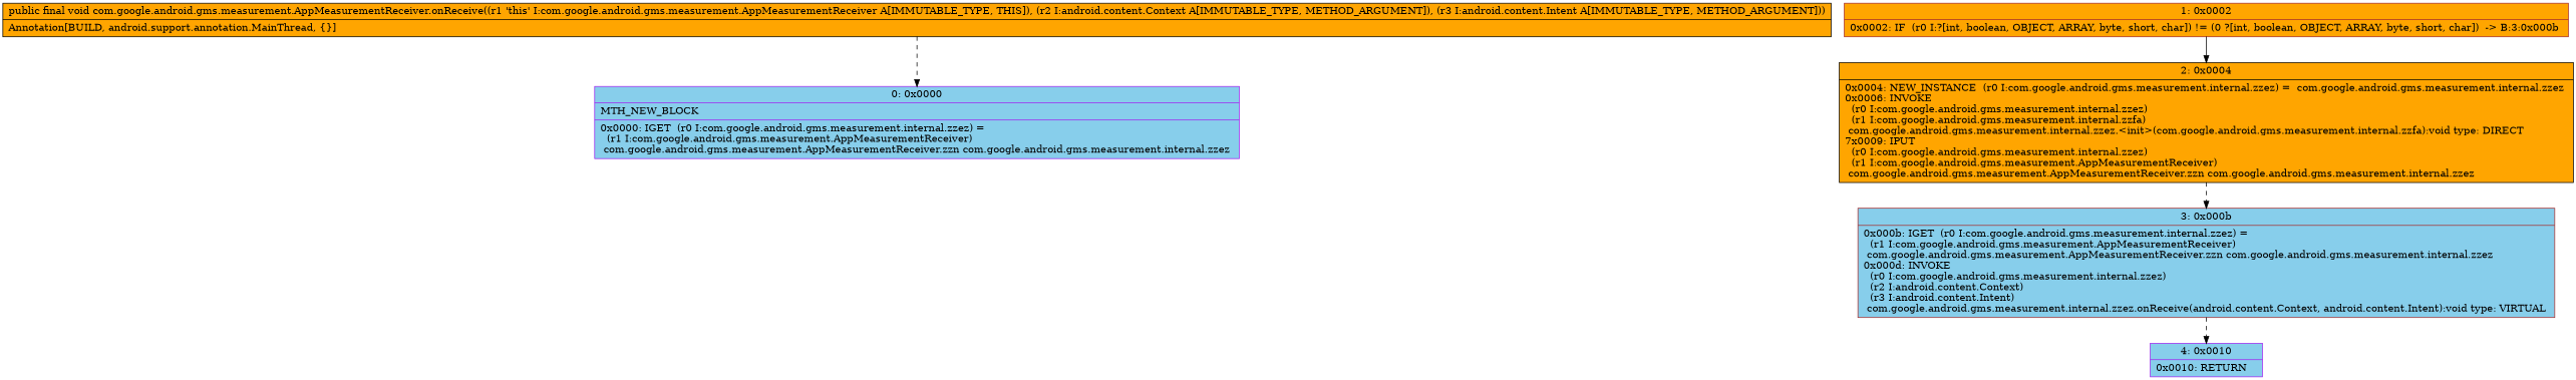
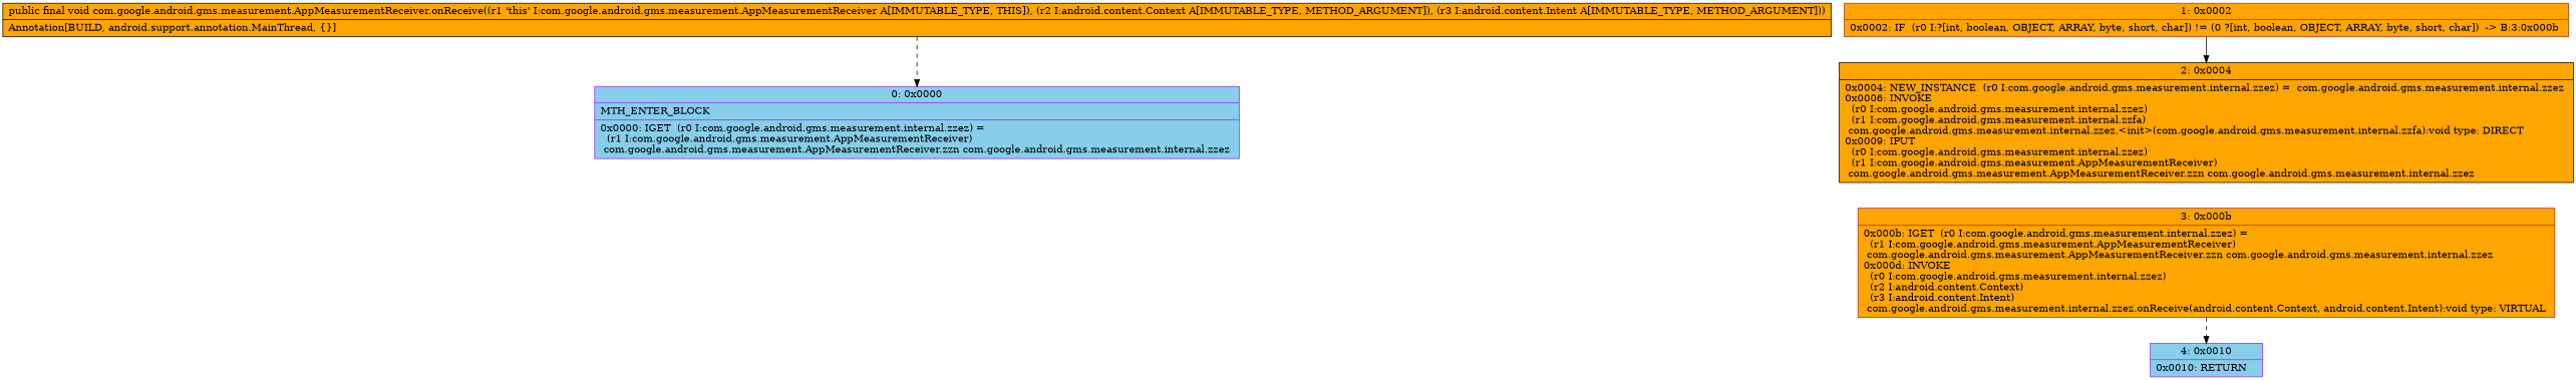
  digraph {
    node [color=purple fillcolor=orange shape=record style=filled]
    edge [style=dashed]
-   n1 [fillcolor=skyblue label="{0\:\ 0x0000|MTH_NEW_BLOCK\l|0x0000: IGET  (r0 I:com.google.android.gms.measurement.internal.zzez) = \l  (r1 I:com.google.android.gms.measurement.AppMeasurementReceiver)\l com.google.android.gms.measurement.AppMeasurementReceiver.zzn com.google.android.gms.measurement.internal.zzez \l}"]
+   n1 [fillcolor=skyblue label="{0\:\ 0x0000|MTH_ENTER_BLOCK\l|0x0000: IGET  (r0 I:com.google.android.gms.measurement.internal.zzez) = \l  (r1 I:com.google.android.gms.measurement.AppMeasurementReceiver)\l com.google.android.gms.measurement.AppMeasurementReceiver.zzn com.google.android.gms.measurement.internal.zzez \l}"]
    n2 [color=brown label="{1\:\ 0x0002|0x0002: IF  (r0 I:?[int, boolean, OBJECT, ARRAY, byte, short, char]) != (0 ?[int, boolean, OBJECT, ARRAY, byte, short, char])  \-\> B:3:0x000b \l}"]
-   n3 [color=black label="{2\:\ 0x0004|0x0004: NEW_INSTANCE  (r0 I:com.google.android.gms.measurement.internal.zzez) =  com.google.android.gms.measurement.internal.zzez \l0x0006: INVOKE  \l  (r0 I:com.google.android.gms.measurement.internal.zzez)\l  (r1 I:com.google.android.gms.measurement.internal.zzfa)\l com.google.android.gms.measurement.internal.zzez.\<init\>(com.google.android.gms.measurement.internal.zzfa):void type: DIRECT \l7x0009: IPUT  \l  (r0 I:com.google.android.gms.measurement.internal.zzez)\l  (r1 I:com.google.android.gms.measurement.AppMeasurementReceiver)\l com.google.android.gms.measurement.AppMeasurementReceiver.zzn com.google.android.gms.measurement.internal.zzez \l}"]
-   n4 [color=brown fillcolor=skyblue label="{3\:\ 0x000b|0x000b: IGET  (r0 I:com.google.android.gms.measurement.internal.zzez) = \l  (r1 I:com.google.android.gms.measurement.AppMeasurementReceiver)\l com.google.android.gms.measurement.AppMeasurementReceiver.zzn com.google.android.gms.measurement.internal.zzez \l0x000d: INVOKE  \l  (r0 I:com.google.android.gms.measurement.internal.zzez)\l  (r2 I:android.content.Context)\l  (r3 I:android.content.Intent)\l com.google.android.gms.measurement.internal.zzez.onReceive(android.content.Context, android.content.Intent):void type: VIRTUAL \l}"]
+   n3 [color=black label="{2\:\ 0x0004|0x0004: NEW_INSTANCE  (r0 I:com.google.android.gms.measurement.internal.zzez) =  com.google.android.gms.measurement.internal.zzez \l0x0006: INVOKE  \l  (r0 I:com.google.android.gms.measurement.internal.zzez)\l  (r1 I:com.google.android.gms.measurement.internal.zzfa)\l com.google.android.gms.measurement.internal.zzez.\<init\>(com.google.android.gms.measurement.internal.zzfa):void type: DIRECT \l0x0009: IPUT  \l  (r0 I:com.google.android.gms.measurement.internal.zzez)\l  (r1 I:com.google.android.gms.measurement.AppMeasurementReceiver)\l com.google.android.gms.measurement.AppMeasurementReceiver.zzn com.google.android.gms.measurement.internal.zzez \l}"]
+   n4 [color=brown label="{3\:\ 0x000b|0x000b: IGET  (r0 I:com.google.android.gms.measurement.internal.zzez) = \l  (r1 I:com.google.android.gms.measurement.AppMeasurementReceiver)\l com.google.android.gms.measurement.AppMeasurementReceiver.zzn com.google.android.gms.measurement.internal.zzez \l0x000d: INVOKE  \l  (r0 I:com.google.android.gms.measurement.internal.zzez)\l  (r2 I:android.content.Context)\l  (r3 I:android.content.Intent)\l com.google.android.gms.measurement.internal.zzez.onReceive(android.content.Context, android.content.Intent):void type: VIRTUAL \l}"]
    n5 [fillcolor=skyblue label="{4\:\ 0x0010|0x0010: RETURN   \l}"]
    n6 [color=black label="{public final void com.google.android.gms.measurement.AppMeasurementReceiver.onReceive((r1 'this' I:com.google.android.gms.measurement.AppMeasurementReceiver A[IMMUTABLE_TYPE, THIS]), (r2 I:android.content.Context A[IMMUTABLE_TYPE, METHOD_ARGUMENT]), (r3 I:android.content.Intent A[IMMUTABLE_TYPE, METHOD_ARGUMENT]))  | Annotation[BUILD, android.support.annotation.MainThread, \{\}]\l}"]
    n2 -> n3 [style=solid]
-   n3 -> n4
    n4 -> n5
    n6 -> n1
  }
